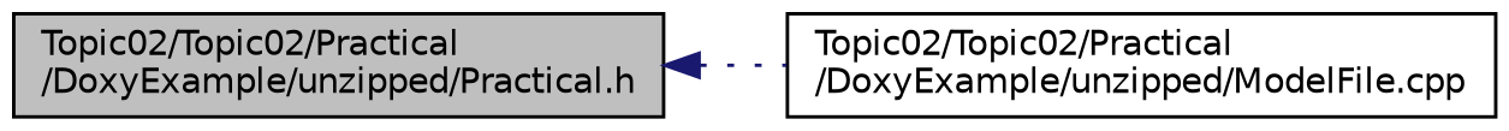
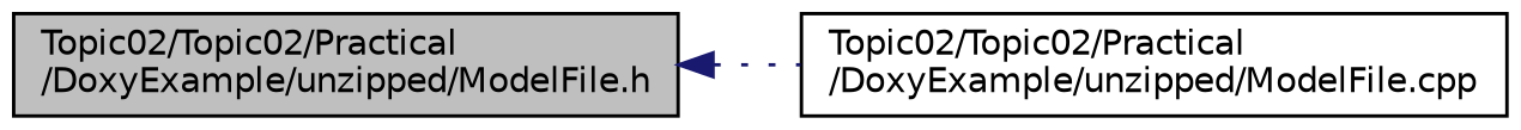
  digraph {
    rankdir=LR
    node [color=black fontname=Helvetica fontsize=10 shape=box style=filled]
-   n1 [fillcolor=grey75 fontcolor=black height=0.2 label="Topic02/Topic02/Practical\l/DoxyExample/unzipped/Practical.h" width=0.4]
+   n1 [fillcolor=grey75 fontcolor=black height=0.2 label="Topic02/Topic02/Practical\l/DoxyExample/unzipped/ModelFile.h" width=0.4]
    n2 [fillcolor=white height=0.2 label="Topic02/Topic02/Practical\l/DoxyExample/unzipped/ModelFile.cpp" width=0.4]
    n1 -> n2 [color=midnightblue dir=back fontname=Helvetica fontsize=10 labelfontname=Helvetica labelfontsize=10 style=dotted]
  }
